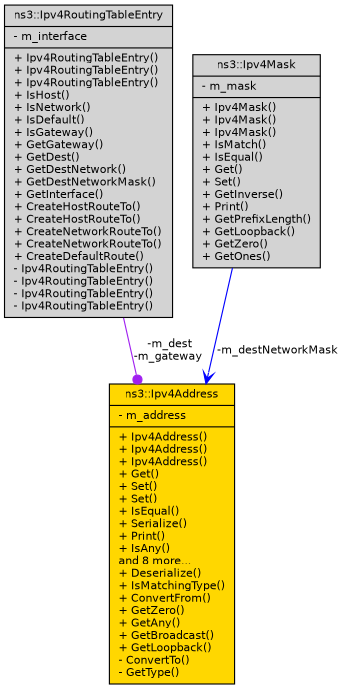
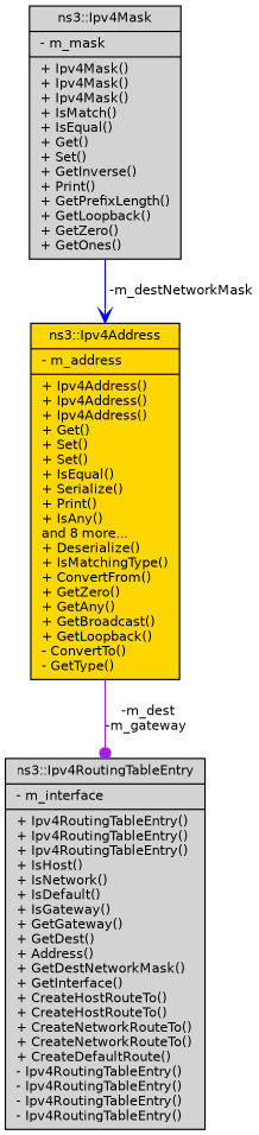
  digraph {
    node [color=black fillcolor=lightgrey fontname=Helvetica fontsize=10 shape=record style=filled]
    edge [fontname=Helvetica fontsize=10 labelfontname=Helvetica labelfontsize=10 style=solid]
-   n1 [fontcolor=black height=0.2 label="{ns3::Ipv4RoutingTableEntry\n|- m_interface\l|+ Ipv4RoutingTableEntry()\l+ Ipv4RoutingTableEntry()\l+ Ipv4RoutingTableEntry()\l+ IsHost()\l+ IsNetwork()\l+ IsDefault()\l+ IsGateway()\l+ GetGateway()\l+ GetDest()\l+ GetDestNetwork()\l+ GetDestNetworkMask()\l+ GetInterface()\l+ CreateHostRouteTo()\l+ CreateHostRouteTo()\l+ CreateNetworkRouteTo()\l+ CreateNetworkRouteTo()\l+ CreateDefaultRoute()\l- Ipv4RoutingTableEntry()\l- Ipv4RoutingTableEntry()\l- Ipv4RoutingTableEntry()\l- Ipv4RoutingTableEntry()\l}" width=0.4]
+   n1 [fontcolor=black height=0.2 label="{ns3::Ipv4RoutingTableEntry\n|- m_interface\l|+ Ipv4RoutingTableEntry()\l+ Ipv4RoutingTableEntry()\l+ Ipv4RoutingTableEntry()\l+ IsHost()\l+ IsNetwork()\l+ IsDefault()\l+ IsGateway()\l+ GetGateway()\l+ GetDest()\l+ Address()\l+ GetDestNetworkMask()\l+ GetInterface()\l+ CreateHostRouteTo()\l+ CreateHostRouteTo()\l+ CreateNetworkRouteTo()\l+ CreateNetworkRouteTo()\l+ CreateDefaultRoute()\l- Ipv4RoutingTableEntry()\l- Ipv4RoutingTableEntry()\l- Ipv4RoutingTableEntry()\l- Ipv4RoutingTableEntry()\l}" width=0.4]
    n2 [height=0.2 label="{ns3::Ipv4Mask\n|- m_mask\l|+ Ipv4Mask()\l+ Ipv4Mask()\l+ Ipv4Mask()\l+ IsMatch()\l+ IsEqual()\l+ Get()\l+ Set()\l+ GetInverse()\l+ Print()\l+ GetPrefixLength()\l+ GetLoopback()\l+ GetZero()\l+ GetOnes()\l}" width=0.4]
    n3 [fillcolor=gold height=0.2 label="{ns3::Ipv4Address\n|- m_address\l|+ Ipv4Address()\l+ Ipv4Address()\l+ Ipv4Address()\l+ Get()\l+ Set()\l+ Set()\l+ IsEqual()\l+ Serialize()\l+ Print()\l+ IsAny()\land 8 more...\l+ Deserialize()\l+ IsMatchingType()\l+ ConvertFrom()\l+ GetZero()\l+ GetAny()\l+ GetBroadcast()\l+ GetLoopback()\l- ConvertTo()\l- GetType()\l}" width=0.4]
    n2 -> n3 [arrowhead=vee color=blue label=" -m_destNetworkMask"]
-   n1 -> n3 [arrowhead=dot color=purple label=" -m_dest\n-m_gateway"]
+   n3 -> n1 [arrowhead=dot color=purple label=" -m_dest\n-m_gateway"]
  }
